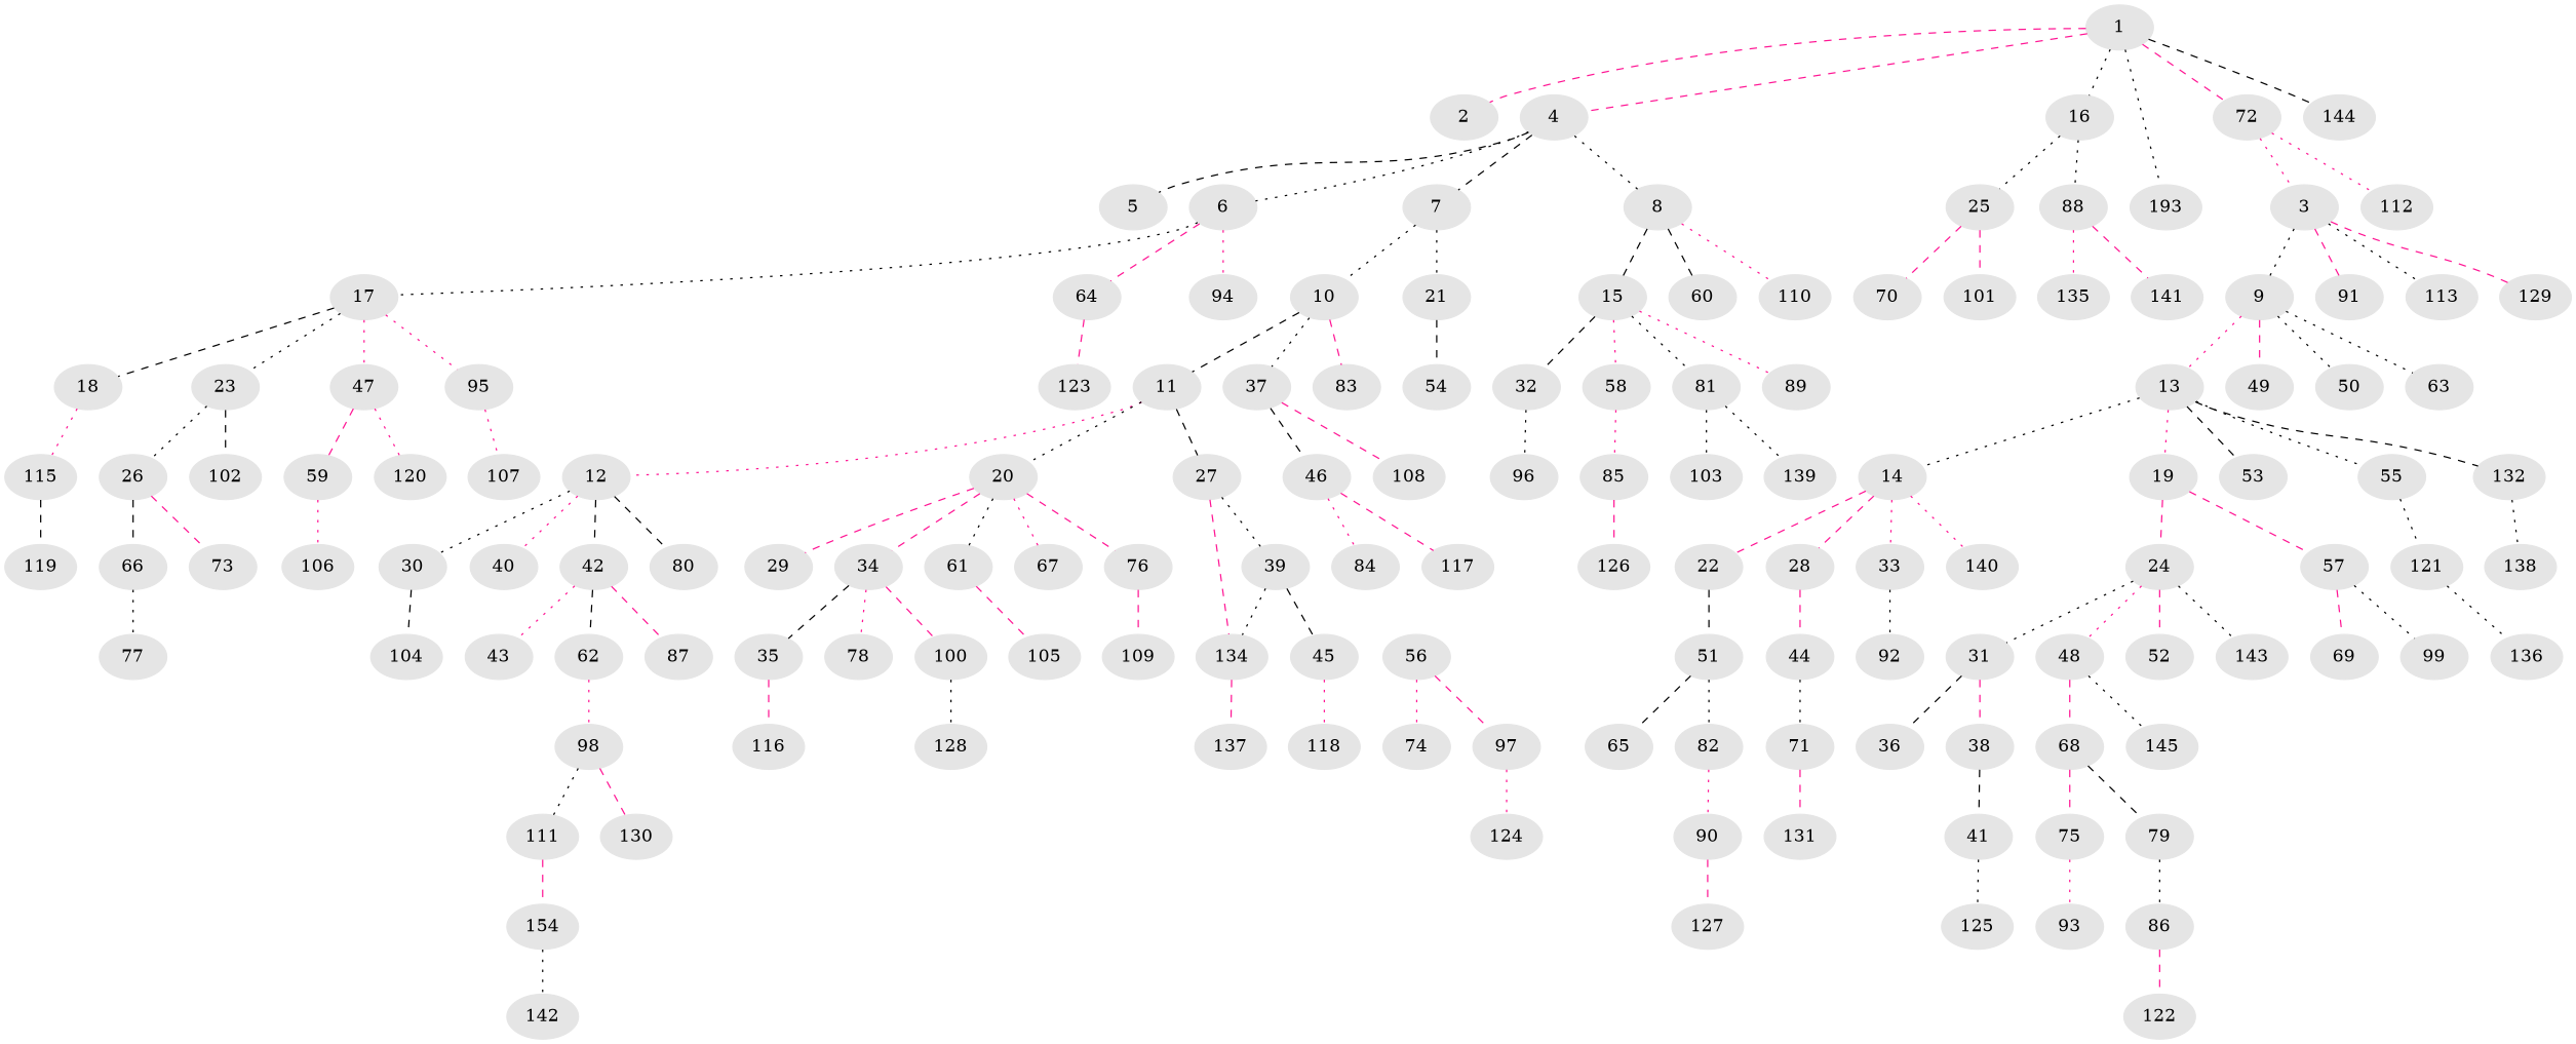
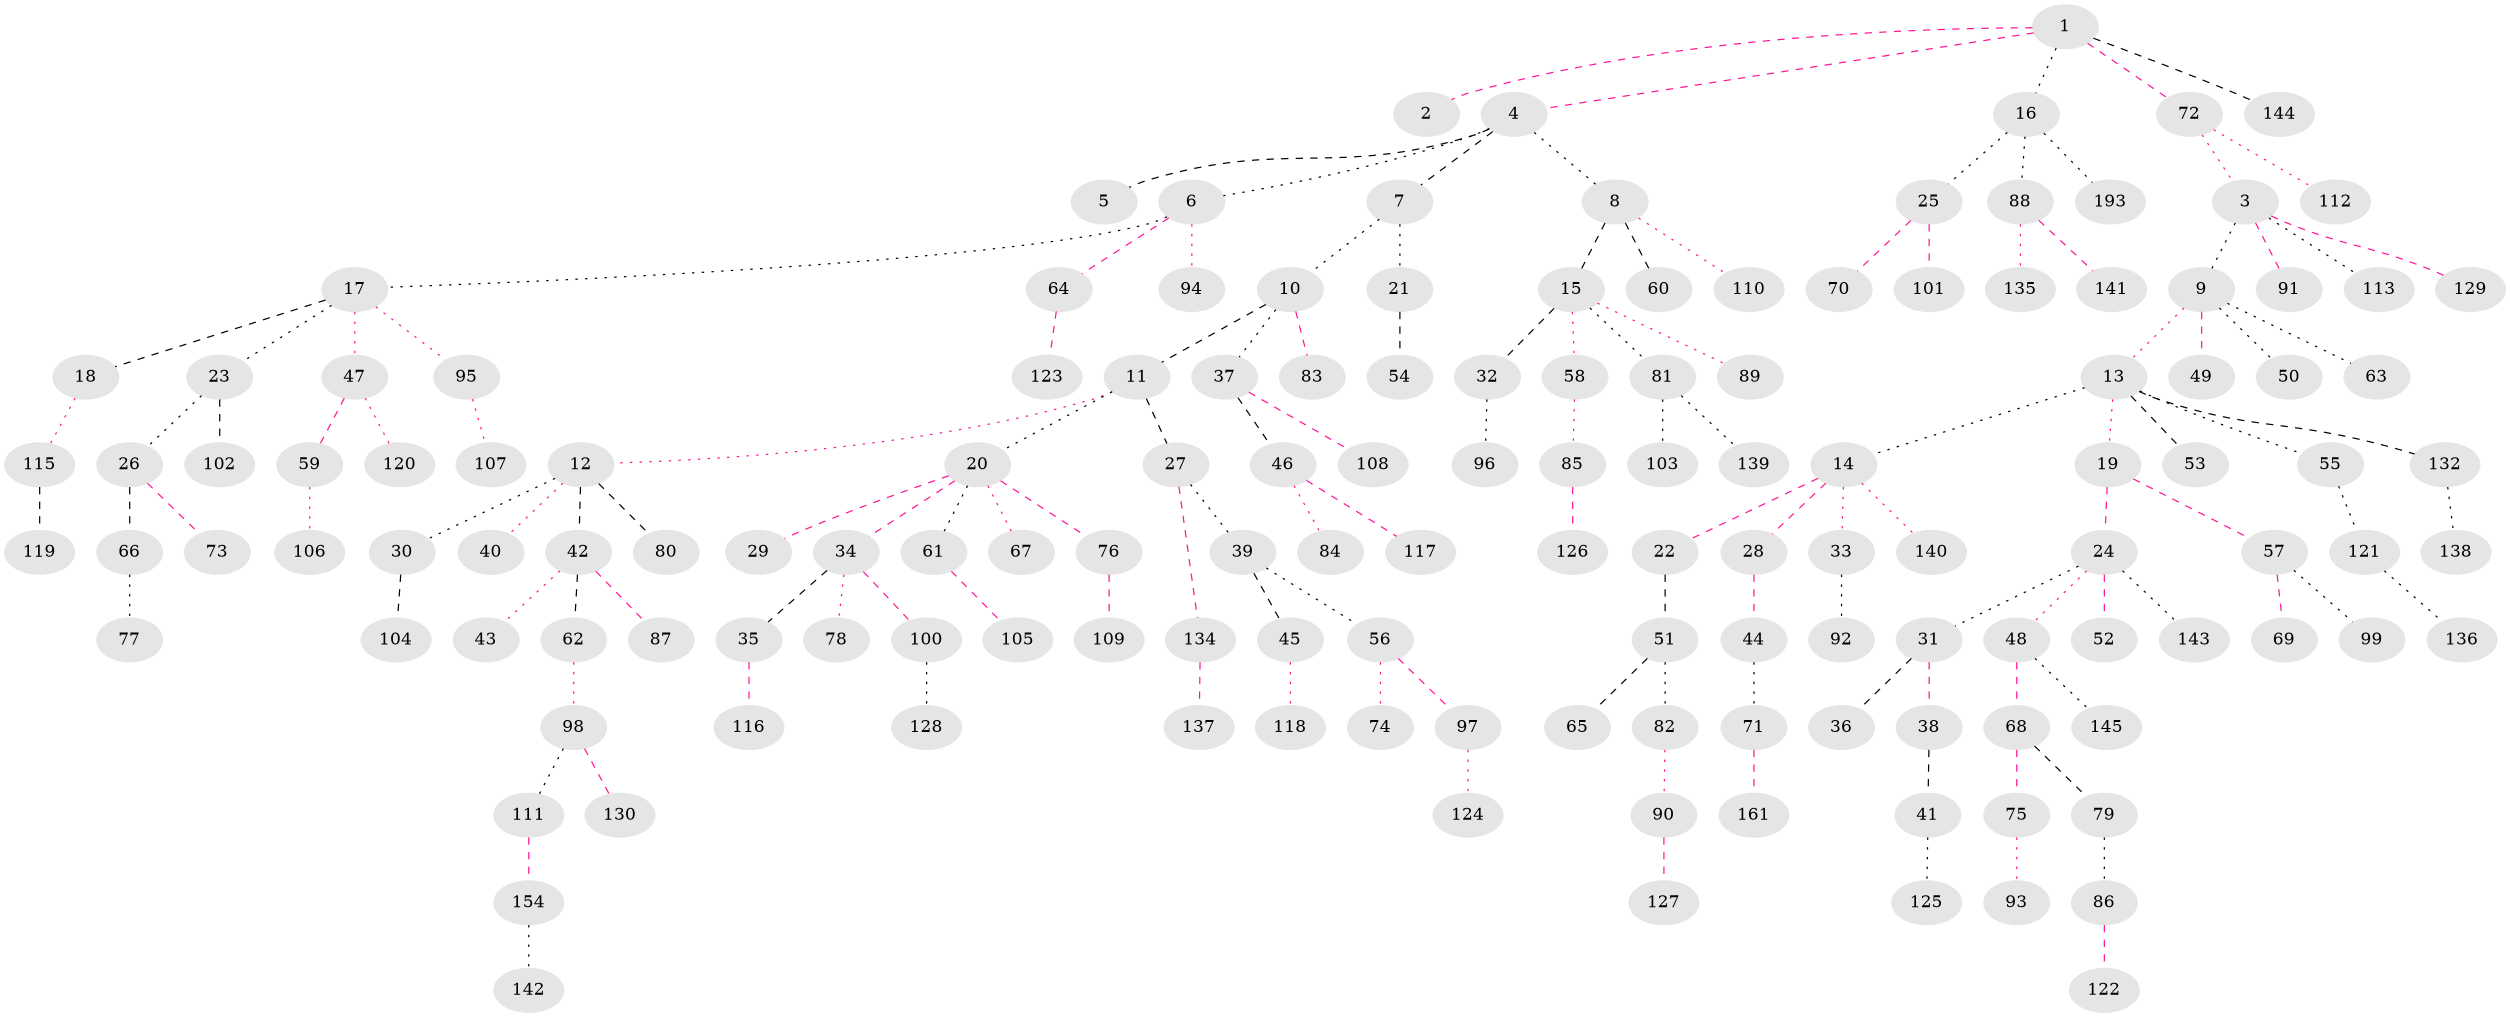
  graph {
    node [color=gray90 style=filled]
    edge [color=deeppink style=dotted]
    1
    2
    4
    16
    72
    n6 [label=193]
    144
    3
    9
    91
    113
    129
    5
    6
    7
    8
    25
    88
    112
    13
    49
    50
    63
    17
    64
    94
    10
    21
    15
    60
    110
    18
    23
    47
    95
    123
    11
    37
    83
    54
    32
    58
    81
    89
    14
    19
    53
    55
    132
    12
    20
    27
    46
    108
    30
    40
    42
    80
    29
    34
    61
    67
    76
    39
    134
    104
    43
    62
    87
    22
    28
    33
    140
    24
    57
    121
    138
    51
    44
    92
    96
    85
    103
    139
    70
    101
    135
    141
    115
    26
    102
    59
    120
    107
    119
    31
    48
    52
    143
    69
    99
    35
    78
    100
    105
    109
    65
    82
    66
    73
    36
    38
    68
    145
    77
    45
    56
    137
    71
    41
    116
    128
    84
    117
    125
    118
    74
    97
    98
-   131
+   131 [label=161]
    106
    75
    79
    90
    136
    124
    126
    111
    130
    93
    86
    122
    127
    n144 [label=154]
    142
    1 -- 2 [style=dashed]
    1 -- 4 [style=dashed]
    1 -- 16 [color=black]
    1 -- 72 [style=dashed]
-   1 -- n6 [color=black]
+   16 -- n6 [color=black]
    1 -- 144 [color=black style=dashed]
    4 -- 5 [color=black style=dashed]
    4 -- 6 [color=black]
    4 -- 7 [color=black style=dashed]
    4 -- 8 [color=black]
    16 -- 25 [color=black]
    16 -- 88 [color=black]
    72 -- 3
    72 -- 112
    3 -- 9 [color=black]
    3 -- 91 [style=dashed]
    3 -- 113 [color=black]
    3 -- 129 [style=dashed]
    9 -- 13
    9 -- 49 [style=dashed]
    9 -- 50 [color=black]
    9 -- 63 [color=black]
    6 -- 17 [color=black]
    6 -- 64 [style=dashed]
    6 -- 94
    7 -- 10 [color=black]
    7 -- 21 [color=black]
    8 -- 15 [color=black style=dashed]
    8 -- 60 [color=black style=dashed]
    8 -- 110
    25 -- 70 [style=dashed]
    25 -- 101 [style=dashed]
    88 -- 135
    88 -- 141 [style=dashed]
    13 -- 14 [color=black]
    13 -- 19
    13 -- 53 [color=black style=dashed]
    13 -- 55 [color=black]
    13 -- 132 [color=black style=dashed]
    17 -- 18 [color=black style=dashed]
    17 -- 23 [color=black]
    17 -- 47
    17 -- 95
    64 -- 123 [style=dashed]
    10 -- 11 [color=black style=dashed]
    10 -- 37 [color=black]
    10 -- 83 [style=dashed]
    21 -- 54 [color=black style=dashed]
    15 -- 32 [color=black style=dashed]
    15 -- 58
    15 -- 81 [color=black]
    15 -- 89
    18 -- 115
    23 -- 26 [color=black]
    23 -- 102 [color=black style=dashed]
    47 -- 59 [style=dashed]
    47 -- 120
    95 -- 107
    11 -- 12
    11 -- 20 [color=black]
    11 -- 27 [color=black style=dashed]
    37 -- 46 [color=black style=dashed]
    37 -- 108 [style=dashed]
    32 -- 96 [color=black]
    58 -- 85
    81 -- 103 [color=black]
    81 -- 139 [color=black]
    14 -- 22 [style=dashed]
    14 -- 28 [style=dashed]
    14 -- 33
    14 -- 140
    19 -- 24 [style=dashed]
    19 -- 57 [style=dashed]
    55 -- 121 [color=black]
    132 -- 138 [color=black]
    12 -- 30 [color=black]
    12 -- 40
    12 -- 42 [color=black style=dashed]
    12 -- 80 [color=black style=dashed]
    20 -- 29 [style=dashed]
    20 -- 34 [style=dashed]
    20 -- 61 [color=black]
    20 -- 67
    20 -- 76 [style=dashed]
    27 -- 39 [color=black]
    27 -- 134 [style=dashed]
    46 -- 84
    46 -- 117 [style=dashed]
    30 -- 104 [color=black style=dashed]
    42 -- 43
    42 -- 62 [color=black style=dashed]
    42 -- 87 [style=dashed]
    34 -- 35 [color=black style=dashed]
    34 -- 78
    34 -- 100 [style=dashed]
    61 -- 105 [style=dashed]
    76 -- 109 [style=dashed]
    39 -- 45 [color=black style=dashed]
-   39 -- 134 [color=black]
+   39 -- 56 [color=black]
    134 -- 137 [style=dashed]
    62 -- 98
    22 -- 51 [color=black style=dashed]
    28 -- 44 [style=dashed]
    33 -- 92 [color=black]
    24 -- 31 [color=black]
    24 -- 48
    24 -- 52 [style=dashed]
    24 -- 143 [color=black]
    57 -- 69 [style=dashed]
    57 -- 99 [color=black]
    121 -- 136 [color=black]
    51 -- 65 [color=black style=dashed]
    51 -- 82 [color=black]
    44 -- 71 [color=black]
    85 -- 126 [style=dashed]
    115 -- 119 [color=black style=dashed]
    26 -- 66 [color=black style=dashed]
    26 -- 73 [style=dashed]
    59 -- 106
    31 -- 36 [color=black style=dashed]
    31 -- 38 [style=dashed]
    48 -- 68 [style=dashed]
    48 -- 145 [color=black]
    35 -- 116 [style=dashed]
    100 -- 128 [color=black]
    82 -- 90
    66 -- 77 [color=black]
    38 -- 41 [color=black style=dashed]
    68 -- 75 [style=dashed]
    68 -- 79 [color=black style=dashed]
    45 -- 118
    56 -- 74
    56 -- 97 [style=dashed]
    71 -- 131 [style=dashed]
    41 -- 125 [color=black]
    97 -- 124
    98 -- 111 [color=black]
    98 -- 130 [style=dashed]
    75 -- 93
    79 -- 86 [color=black]
    90 -- 127 [style=dashed]
    111 -- n144 [style=dashed]
    86 -- 122 [style=dashed]
    n144 -- 142 [color=black]
  }
